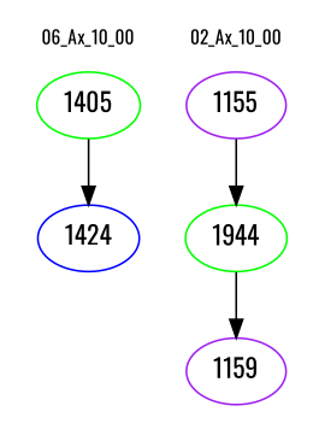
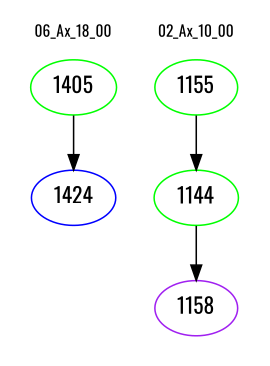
  digraph {
    fontname=Oswald
    node [color=green fontname=Oswald]
    edge [color=black fontname=Oswald]
    n1 [label=1405]
    n2 [color=blue label=1424]
-   n3 [color=purple label=1155]
-   n4 [label=1944]
-   n5 [color=purple label=1159]
+   n3 [label=1155]
+   n4 [label=1144]
+   n5 [color=purple label=1158]
    subgraph cluster_1 {
      color=white
      fontsize=10
-     label="06_Ax_10_00"
+     label="06_Ax_18_00"
      n1
      n2
    }
    subgraph cluster_2 {
      color=white
      fontsize=10
      label="02_Ax_10_00"
      n3
      n4
      n5
    }
    n1 -> n2
    n3 -> n4
    n4 -> n5
  }
